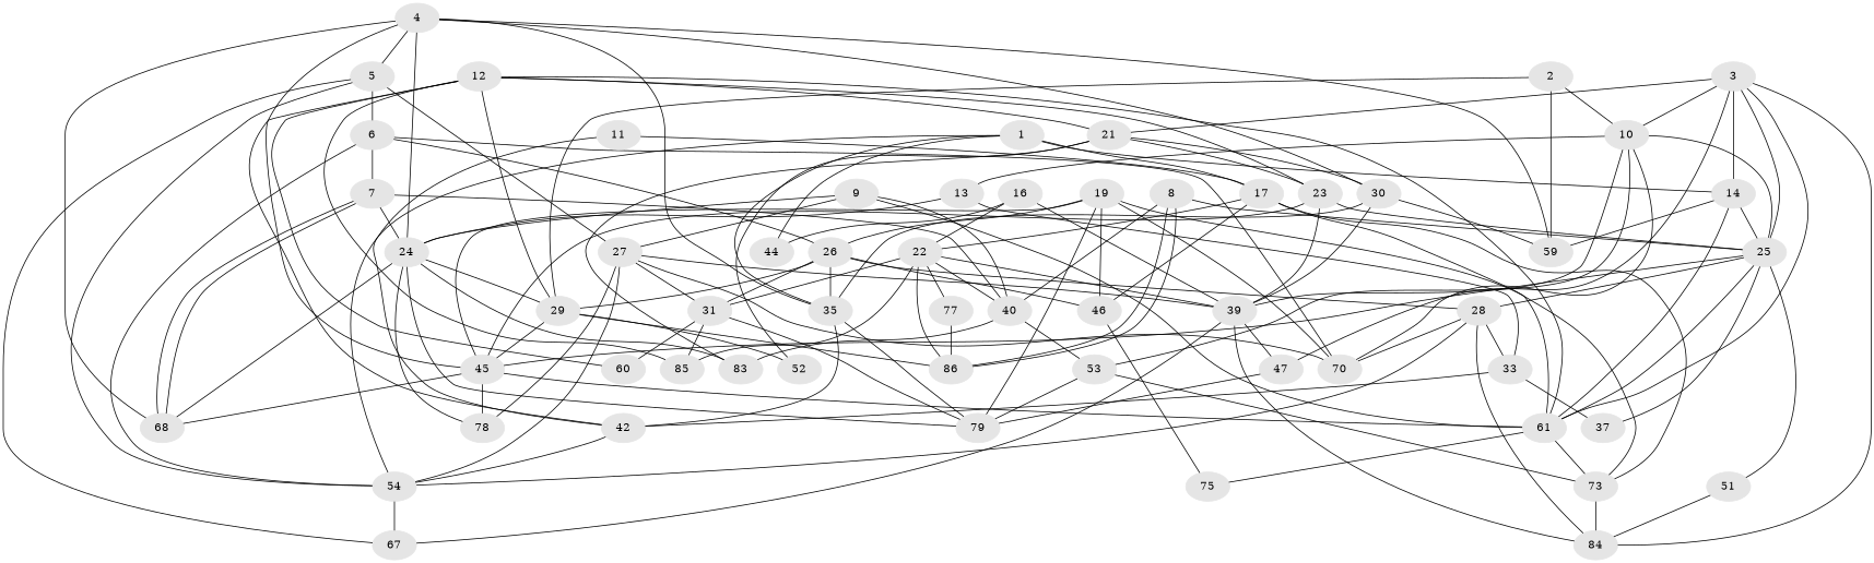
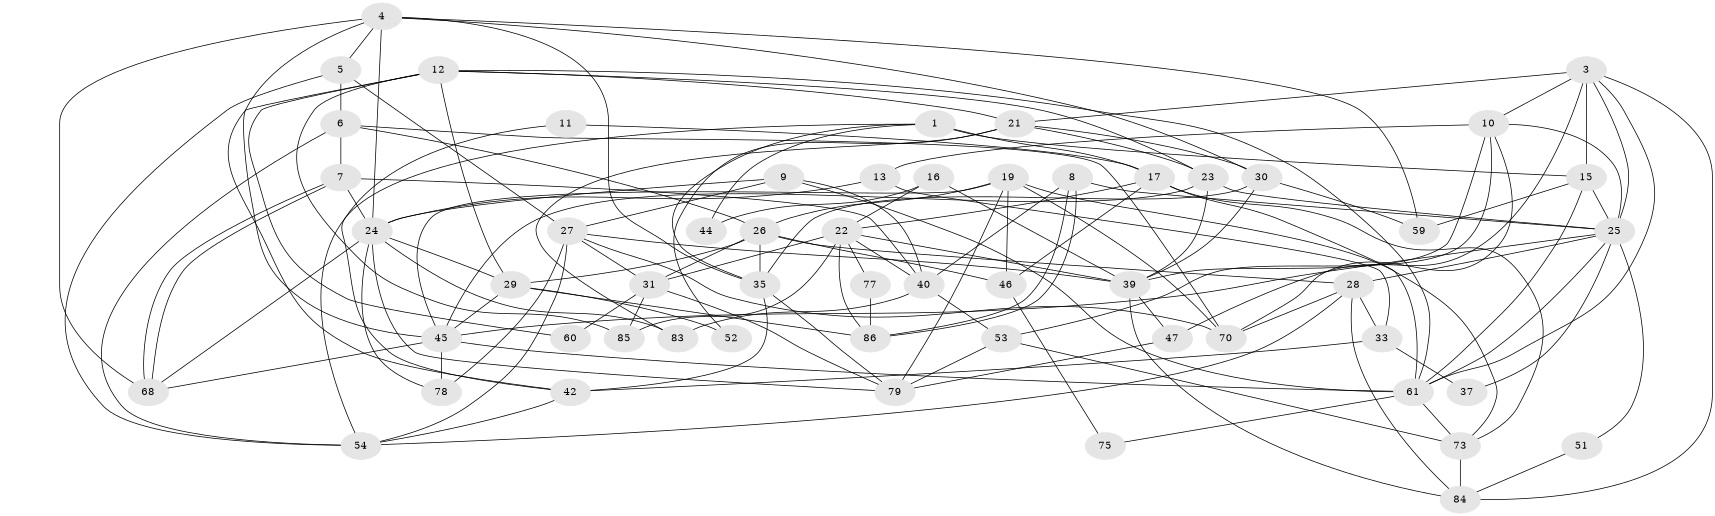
  graph {
    node [color=gray90 style=filled]
    1 [super="+87"]
-   15 [super="+18" label=14]
+   15 [super="+18"]
    17 [super="+20"]
    35
    44
    54 [super="+62"]
    59 [super="+81"]
    25 [super="+36"]
    61 [super="+89"]
    22 [super="+64"]
    n11 [label=46 super="+72"]
    73
    42 [super="+58"]
    79 [super="+82"]
-   67
-   2 [super="+14"]
    10 [super="+55"]
    29 [super="+57"]
    70 [super="+76"]
    13
    39 [super="+74"]
    53 [super="+56"]
    45 [super="+63"]
    86 [super="+88"]
    52
    3 [super="+38"]
    21 [super="+32"]
    47
    84 [super="+91"]
    30 [super="+34"]
    23
    83
    28 [super="+41"]
    37
    51
    75
    4 [super="+46"]
    5 [super="+69"]
    24 [super="+49"]
    68
    6
    27 [super="+66"]
    78
    7
    26 [super="+80"]
    31 [super="+65"]
    40 [super="+48"]
    8 [super="+50"]
    9
    33 [super="+71"]
    11
    12
    60
    85
    77
    16
    19 [super="+90"]
    1 -- 15 [weight=2]
    1 -- 17
    1 -- 35
    1 -- 44
    1 -- 54
    15 -- 59
    15 -- 25
    15 -- 61
    17 -- 61
    17 -- 22
    17 -- n11
    17 -- 73
    35 -- 42
    35 -- 79
-   54 -- 67
    25 -- 61
    25 -- 45
    25 -- 28
    25 -- 37
    25 -- 51
    61 -- 73
    61 -- 75
    22 -- 39
    22 -- 86 [weight=2]
    22 -- 31
    22 -- 40
    22 -- 85
    22 -- 77
    n11 -- 75
    73 -- 84
    42 -- 54
-   2 -- 59
-   2 -- 10
-   2 -- 29
    10 -- 25
    10 -- 70
    10 -- 13
    10 -- 39
    10 -- 53
    29 -- 45
    29 -- 86
    29 -- 52
    13 -- 24
    13 -- 33
-   39 -- 67
    39 -- 47
    39 -- 84
    53 -- 73
    53 -- 79
    45 -- 61
    45 -- 68
    45 -- 78
    3 -- 15 [weight=2]
    3 -- 25
    3 -- 61
    3 -- 10
    3 -- 21
    3 -- 47
    3 -- 84
    21 -- 52
    21 -- 30
    21 -- 23
    21 -- 83
    47 -- 79
    30 -- 35
    30 -- 59
    30 -- 39
    23 -- 25
    23 -- 39
    23 -- 45
    28 -- 54
    28 -- 70
    28 -- 84
    28 -- 33
    51 -- 84
    4 -- 35
    4 -- 59
    4 -- 45
    4 -- 30
    4 -- 5
    4 -- 24
    4 -- 68
    5 -- 54
-   5 -- 67
    5 -- 6
    5 -- 27
    24 -- 79
    24 -- 29 [weight=2]
    24 -- 83
    24 -- 68
    24 -- 78
    6 -- 54
    6 -- 70
    6 -- 7
    6 -- 26
    27 -- 54
    27 -- 70
    27 -- 39
    27 -- 78
    27 -- 31
    7 -- 24
    7 -- 68
    7 -- 68
    7 -- 40
    26 -- 35
    26 -- n11
    26 -- 29
    26 -- 28
    26 -- 31
    31 -- 79
    31 -- 60
    31 -- 85
    40 -- 53
    40 -- 83
    8 -- 25
    8 -- 86
    8 -- 86
    8 -- 40
    9 -- 61
    9 -- 24
    9 -- 27
    9 -- 40
    33 -- 42
    33 -- 37
    11 -- 17
    11 -- 42
    12 -- 61
    12 -- 42
    12 -- 29
    12 -- 21
    12 -- 23
    12 -- 60
    12 -- 85
    77 -- 86
    16 -- 44
    16 -- 22
    16 -- 39
    19 -- n11
    19 -- 73
    19 -- 79
    19 -- 70
    19 -- 45
    19 -- 26
  }
